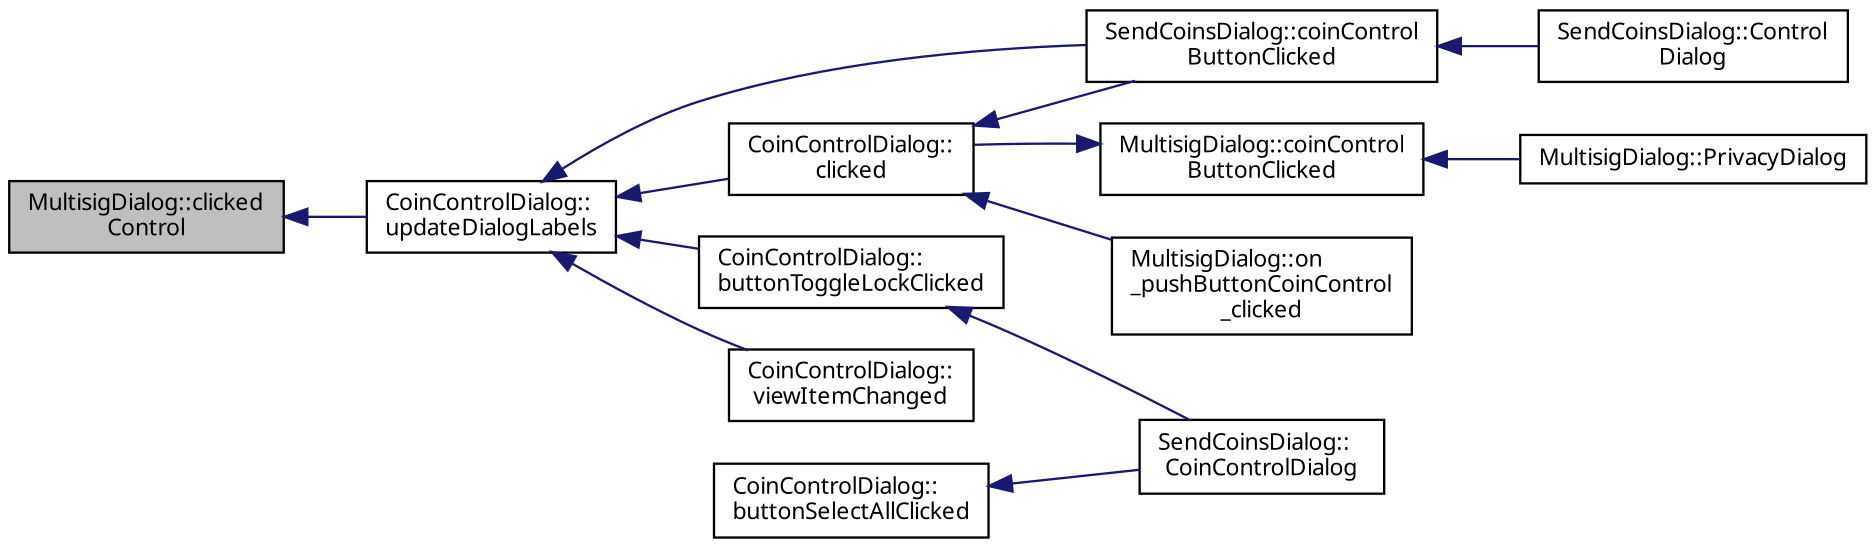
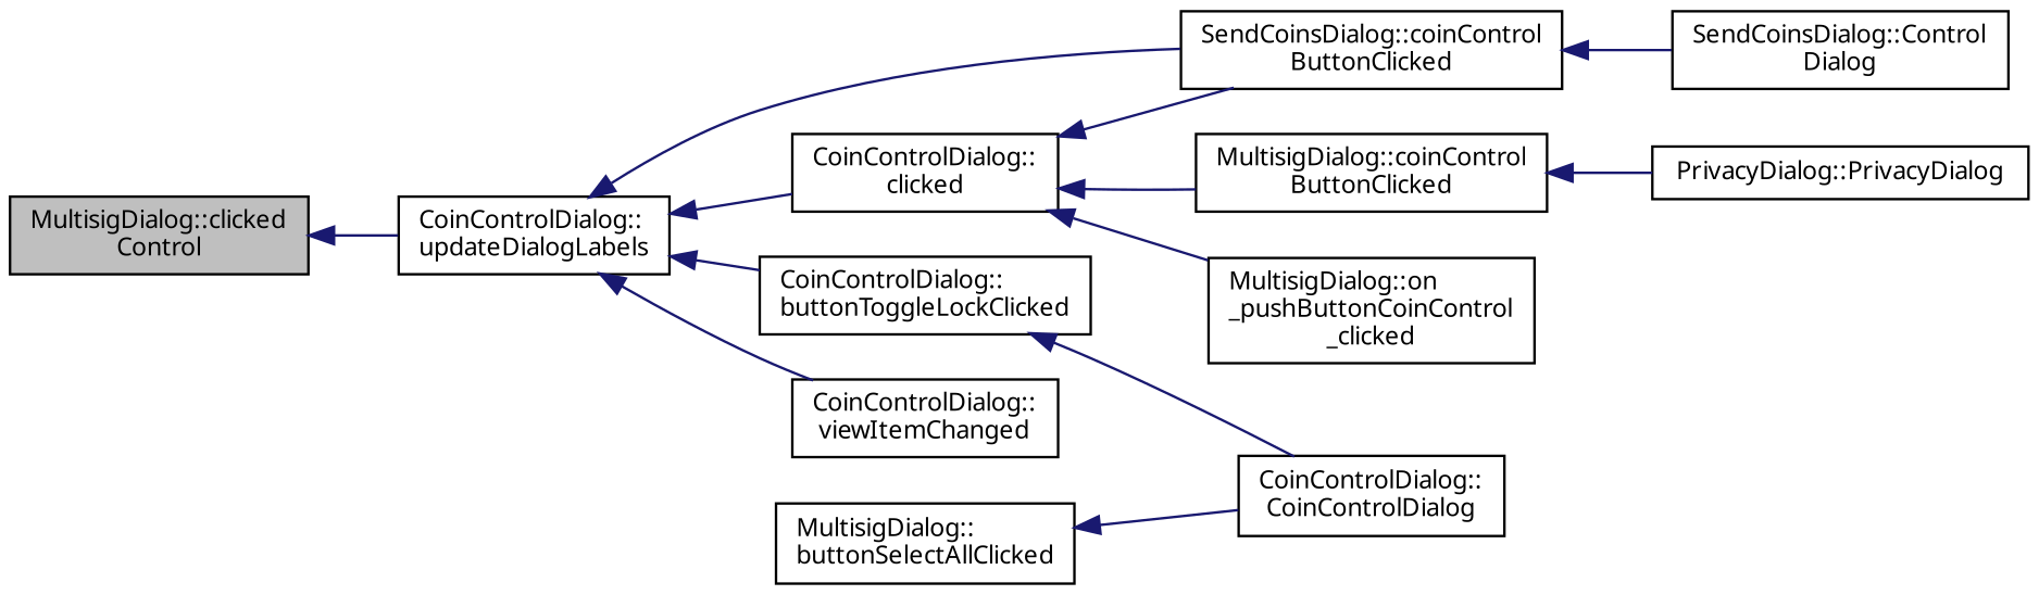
  digraph {
    fontname="Noto Sans"
    rankdir=LR
    node [color=black fillcolor=white fontname="Noto Sans" fontsize=10 shape=record style=filled]
    edge [color=midnightblue dir=back fontname="Noto Sans" fontsize=10 labelfontname=Helvetica labelfontsize=10 style=solid]
    n1 [fillcolor=grey75 fontcolor=black height=0.2 label="MultisigDialog::clicked\lControl" width=0.4]
    n2 [height=0.2 label="CoinControlDialog::\lupdateDialogLabels" width=0.4]
    n3 [height=0.2 label="CoinControlDialog::\lclicked" width=0.4]
    n4 [height=0.2 label="CoinControlDialog::\lbuttonToggleLockClicked" width=0.4]
    n5 [height=0.2 label="CoinControlDialog::\lviewItemChanged" width=0.4]
    n6 [height=0.2 label="SendCoinsDialog::coinControl\lButtonClicked" width=0.4]
    n7 [height=0.2 label="MultisigDialog::on\l_pushButtonCoinControl\l_clicked" width=0.4]
    n8 [height=0.2 label="MultisigDialog::coinControl\lButtonClicked" width=0.4]
-   n9 [height=0.2 label="CoinControlDialog::\lbuttonSelectAllClicked" width=0.4]
-   n10 [height=0.2 label="SendCoinsDialog::\lCoinControlDialog" width=0.4]
-   n11 [height=0.2 label="MultisigDialog::PrivacyDialog" width=0.4]
+   n9 [height=0.2 label="MultisigDialog::\lbuttonSelectAllClicked" width=0.4]
+   n10 [height=0.2 label="CoinControlDialog::\lCoinControlDialog" width=0.4]
+   n11 [height=0.2 label="PrivacyDialog::PrivacyDialog" width=0.4]
    n12 [height=0.2 label="SendCoinsDialog::Control\lDialog" width=0.4]
    n1 -> n2
    n2 -> n3
    n2 -> n4
    n2 -> n5
    n2 -> n6
    n3 -> n6
    n3 -> n7
-   n8 -> n3
+   n3 -> n8
    n4 -> n10
    n6 -> n12
    n8 -> n11
    n9 -> n10
  }
